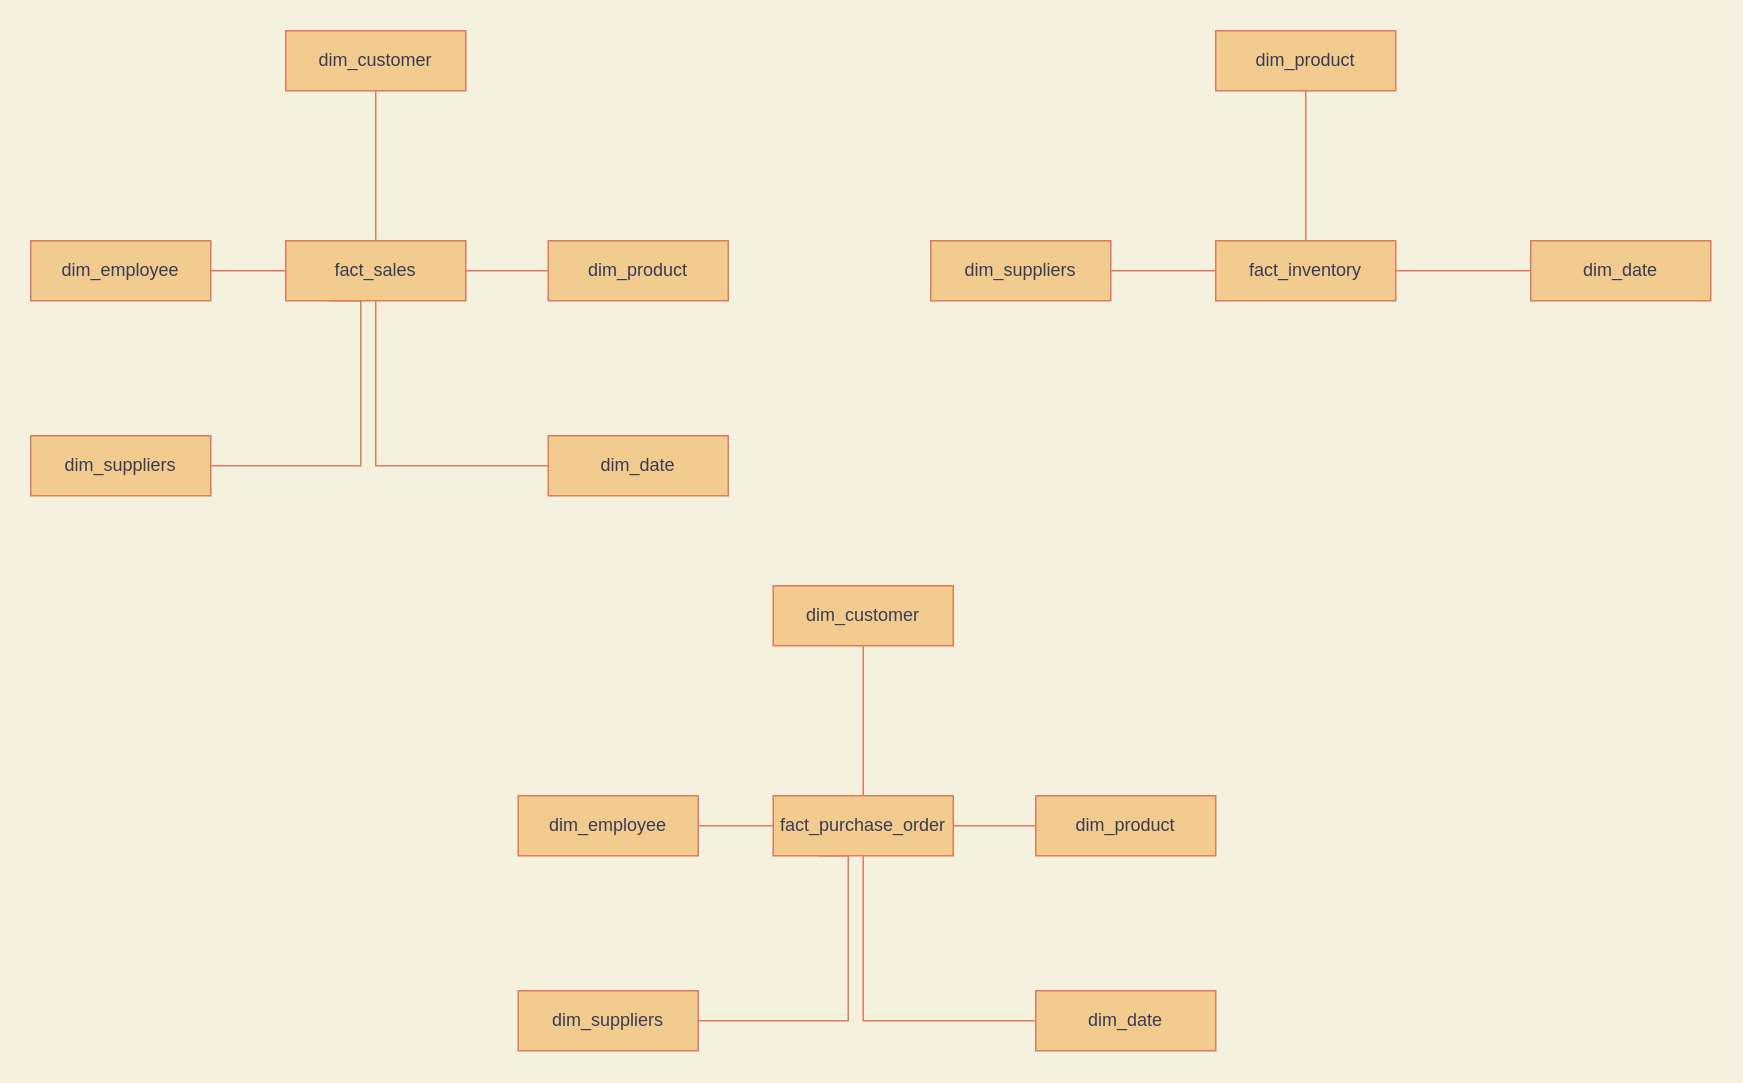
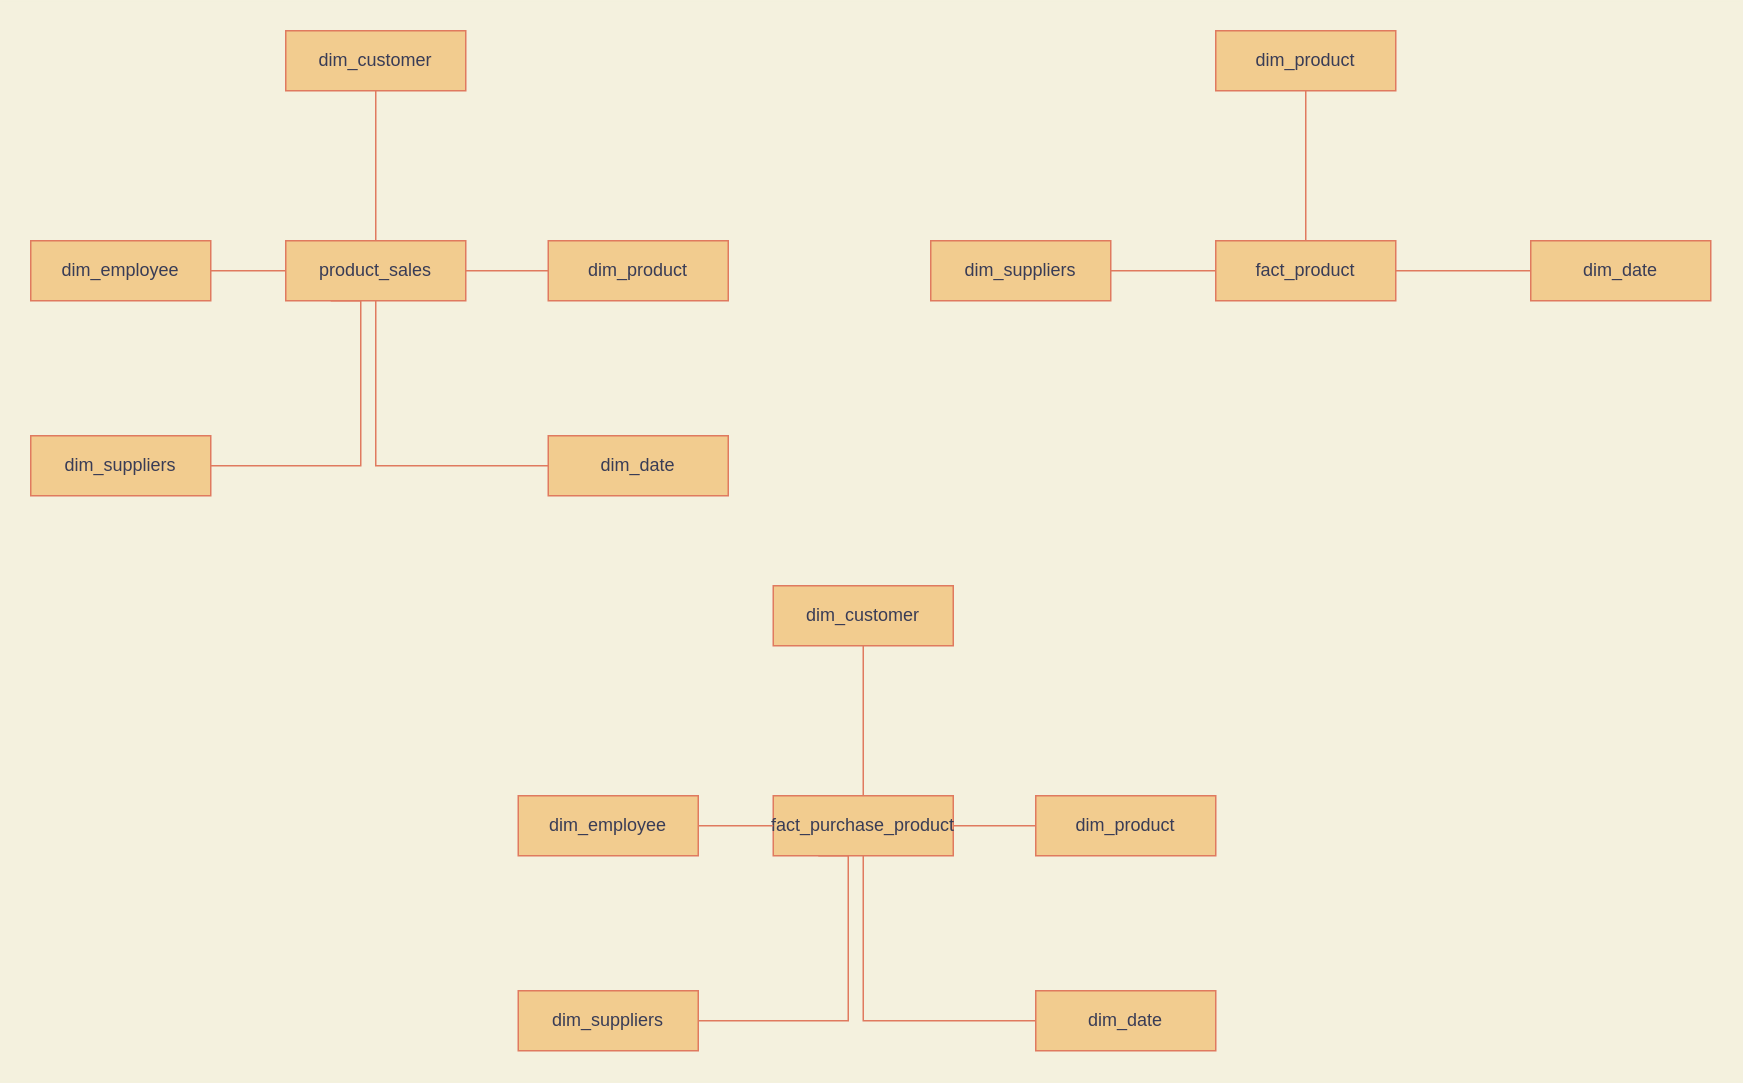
  <mxCell id="0" />
  <mxCell id="1" parent="0" />
  <mxCell id="2" value="" style="edgeStyle=orthogonalEdgeStyle;rounded=0;orthogonalLoop=1;jettySize=auto;html=1;endArrow=none;endFill=0;labelBackgroundColor=#F4F1DE;strokeColor=#E07A5F;fontColor=#393C56;" parent="1" source="6" target="10" edge="1"><mxGeometry relative="1" as="geometry" /></mxCell>
  <mxCell id="3" value="" style="edgeStyle=orthogonalEdgeStyle;rounded=0;orthogonalLoop=1;jettySize=auto;html=1;endArrow=none;endFill=0;labelBackgroundColor=#F4F1DE;strokeColor=#E07A5F;fontColor=#393C56;" parent="1" source="6" target="13" edge="1"><mxGeometry relative="1" as="geometry" /></mxCell>
  <mxCell id="4" style="edgeStyle=orthogonalEdgeStyle;rounded=0;orthogonalLoop=1;jettySize=auto;html=1;exitX=0.5;exitY=1;exitDx=0;exitDy=0;entryX=0;entryY=0.5;entryDx=0;entryDy=0;endArrow=none;endFill=0;labelBackgroundColor=#F4F1DE;strokeColor=#E07A5F;fontColor=#393C56;" parent="1" source="6" target="12" edge="1"><mxGeometry relative="1" as="geometry" /></mxCell>
  <mxCell id="5" style="edgeStyle=orthogonalEdgeStyle;rounded=0;orthogonalLoop=1;jettySize=auto;html=1;exitX=0.25;exitY=1;exitDx=0;exitDy=0;entryX=1;entryY=0.5;entryDx=0;entryDy=0;endArrow=none;endFill=0;labelBackgroundColor=#F4F1DE;strokeColor=#E07A5F;fontColor=#393C56;" parent="1" source="6" target="11" edge="1"><mxGeometry relative="1" as="geometry"><Array as="points"><mxPoint x="240" y="200" /><mxPoint x="240" y="310" /></Array></mxGeometry></mxCell>
- <mxCell id="6" value="fact_sales" style="rounded=0;whiteSpace=wrap;html=1;fillColor=#F2CC8F;strokeColor=#E07A5F;fontColor=#393C56;" parent="1" vertex="1"><mxGeometry x="190" y="160" width="120" height="40" as="geometry" /></mxCell>
+ <mxCell id="6" value="product_sales" style="rounded=0;whiteSpace=wrap;html=1;fillColor=#F2CC8F;strokeColor=#E07A5F;fontColor=#393C56;" parent="1" vertex="1"><mxGeometry x="190" y="160" width="120" height="40" as="geometry" /></mxCell>
  <mxCell id="7" value="" style="edgeStyle=orthogonalEdgeStyle;curved=0;rounded=1;sketch=0;orthogonalLoop=1;jettySize=auto;html=1;fontColor=#393C56;strokeColor=#E07A5F;fillColor=#F2CC8F;endArrow=none;endFill=0;" parent="1" source="9" target="19" edge="1"><mxGeometry relative="1" as="geometry" /></mxCell>
  <mxCell id="8" value="" style="edgeStyle=orthogonalEdgeStyle;curved=0;rounded=1;sketch=0;orthogonalLoop=1;jettySize=auto;html=1;fontColor=#393C56;strokeColor=#E07A5F;fillColor=#F2CC8F;endArrow=none;endFill=0;" parent="1" source="9" target="18" edge="1"><mxGeometry relative="1" as="geometry" /></mxCell>
- <mxCell id="9" value="fact_inventory" style="rounded=0;whiteSpace=wrap;html=1;fillColor=#F2CC8F;strokeColor=#E07A5F;fontColor=#393C56;" parent="1" vertex="1"><mxGeometry x="810" y="160" width="120" height="40" as="geometry" /></mxCell>
+ <mxCell id="9" value="fact_product" style="rounded=0;whiteSpace=wrap;html=1;fillColor=#F2CC8F;strokeColor=#E07A5F;fontColor=#393C56;" parent="1" vertex="1"><mxGeometry x="810" y="160" width="120" height="40" as="geometry" /></mxCell>
  <mxCell id="10" value="dim_customer" style="rounded=0;whiteSpace=wrap;html=1;fillColor=#F2CC8F;strokeColor=#E07A5F;fontColor=#393C56;" parent="1" vertex="1"><mxGeometry x="190" y="20" width="120" height="40" as="geometry" /></mxCell>
  <mxCell id="11" value="dim_suppliers" style="rounded=0;whiteSpace=wrap;html=1;fillColor=#F2CC8F;strokeColor=#E07A5F;fontColor=#393C56;" parent="1" vertex="1"><mxGeometry x="20" y="290" width="120" height="40" as="geometry" /></mxCell>
  <mxCell id="12" value="dim_date" style="rounded=0;whiteSpace=wrap;html=1;fillColor=#F2CC8F;strokeColor=#E07A5F;fontColor=#393C56;" parent="1" vertex="1"><mxGeometry x="365" y="290" width="120" height="40" as="geometry" /></mxCell>
  <mxCell id="13" value="dim_product" style="rounded=0;whiteSpace=wrap;html=1;fillColor=#F2CC8F;strokeColor=#E07A5F;fontColor=#393C56;" parent="1" vertex="1"><mxGeometry x="365" y="160" width="120" height="40" as="geometry" /></mxCell>
  <mxCell id="14" value="" style="edgeStyle=orthogonalEdgeStyle;rounded=0;orthogonalLoop=1;jettySize=auto;html=1;endArrow=none;endFill=0;labelBackgroundColor=#F4F1DE;strokeColor=#E07A5F;fontColor=#393C56;" parent="1" source="15" target="6" edge="1"><mxGeometry relative="1" as="geometry" /></mxCell>
  <mxCell id="15" value="dim_employee" style="rounded=0;whiteSpace=wrap;html=1;fillColor=#F2CC8F;strokeColor=#E07A5F;fontColor=#393C56;" parent="1" vertex="1"><mxGeometry x="20" y="160" width="120" height="40" as="geometry" /></mxCell>
  <mxCell id="16" value="" style="edgeStyle=orthogonalEdgeStyle;curved=0;rounded=1;sketch=0;orthogonalLoop=1;jettySize=auto;html=1;fontColor=#393C56;strokeColor=#E07A5F;fillColor=#F2CC8F;endArrow=none;endFill=0;" parent="1" source="17" target="9" edge="1"><mxGeometry relative="1" as="geometry" /></mxCell>
  <mxCell id="17" value="dim_suppliers" style="rounded=0;whiteSpace=wrap;html=1;fillColor=#F2CC8F;strokeColor=#E07A5F;fontColor=#393C56;" parent="1" vertex="1"><mxGeometry x="620" y="160" width="120" height="40" as="geometry" /></mxCell>
  <mxCell id="18" value="dim_date" style="rounded=0;whiteSpace=wrap;html=1;fillColor=#F2CC8F;strokeColor=#E07A5F;fontColor=#393C56;" parent="1" vertex="1"><mxGeometry x="1020" y="160" width="120" height="40" as="geometry" /></mxCell>
  <mxCell id="19" value="dim_product" style="rounded=0;whiteSpace=wrap;html=1;fillColor=#F2CC8F;strokeColor=#E07A5F;fontColor=#393C56;" parent="1" vertex="1"><mxGeometry x="810" y="20" width="120" height="40" as="geometry" /></mxCell>
  <mxCell id="20" value="" style="edgeStyle=orthogonalEdgeStyle;rounded=0;orthogonalLoop=1;jettySize=auto;html=1;endArrow=none;endFill=0;labelBackgroundColor=#F4F1DE;strokeColor=#E07A5F;fontColor=#393C56;" parent="1" source="24" target="25" edge="1"><mxGeometry relative="1" as="geometry" /></mxCell>
  <mxCell id="21" value="" style="edgeStyle=orthogonalEdgeStyle;rounded=0;orthogonalLoop=1;jettySize=auto;html=1;endArrow=none;endFill=0;labelBackgroundColor=#F4F1DE;strokeColor=#E07A5F;fontColor=#393C56;" parent="1" source="24" target="28" edge="1"><mxGeometry relative="1" as="geometry" /></mxCell>
  <mxCell id="22" style="edgeStyle=orthogonalEdgeStyle;rounded=0;orthogonalLoop=1;jettySize=auto;html=1;exitX=0.5;exitY=1;exitDx=0;exitDy=0;entryX=0;entryY=0.5;entryDx=0;entryDy=0;endArrow=none;endFill=0;labelBackgroundColor=#F4F1DE;strokeColor=#E07A5F;fontColor=#393C56;" parent="1" source="24" target="27" edge="1"><mxGeometry relative="1" as="geometry" /></mxCell>
  <mxCell id="23" style="edgeStyle=orthogonalEdgeStyle;rounded=0;orthogonalLoop=1;jettySize=auto;html=1;exitX=0.25;exitY=1;exitDx=0;exitDy=0;entryX=1;entryY=0.5;entryDx=0;entryDy=0;endArrow=none;endFill=0;labelBackgroundColor=#F4F1DE;strokeColor=#E07A5F;fontColor=#393C56;" parent="1" source="24" target="26" edge="1"><mxGeometry relative="1" as="geometry"><Array as="points"><mxPoint x="565" y="570" /><mxPoint x="565" y="680" /></Array></mxGeometry></mxCell>
- <mxCell id="24" value="fact_purchase_order" style="rounded=0;whiteSpace=wrap;html=1;fillColor=#F2CC8F;strokeColor=#E07A5F;fontColor=#393C56;" parent="1" vertex="1"><mxGeometry x="515" y="530" width="120" height="40" as="geometry" /></mxCell>
+ <mxCell id="24" value="fact_purchase_product" style="rounded=0;whiteSpace=wrap;html=1;fillColor=#F2CC8F;strokeColor=#E07A5F;fontColor=#393C56;" parent="1" vertex="1"><mxGeometry x="515" y="530" width="120" height="40" as="geometry" /></mxCell>
  <mxCell id="25" value="dim_customer" style="rounded=0;whiteSpace=wrap;html=1;fillColor=#F2CC8F;strokeColor=#E07A5F;fontColor=#393C56;" parent="1" vertex="1"><mxGeometry x="515" y="390" width="120" height="40" as="geometry" /></mxCell>
  <mxCell id="26" value="dim_suppliers" style="rounded=0;whiteSpace=wrap;html=1;fillColor=#F2CC8F;strokeColor=#E07A5F;fontColor=#393C56;" parent="1" vertex="1"><mxGeometry x="345" y="660" width="120" height="40" as="geometry" /></mxCell>
  <mxCell id="27" value="dim_date" style="rounded=0;whiteSpace=wrap;html=1;fillColor=#F2CC8F;strokeColor=#E07A5F;fontColor=#393C56;" parent="1" vertex="1"><mxGeometry x="690" y="660" width="120" height="40" as="geometry" /></mxCell>
  <mxCell id="28" value="dim_product" style="rounded=0;whiteSpace=wrap;html=1;fillColor=#F2CC8F;strokeColor=#E07A5F;fontColor=#393C56;" parent="1" vertex="1"><mxGeometry x="690" y="530" width="120" height="40" as="geometry" /></mxCell>
  <mxCell id="29" value="" style="edgeStyle=orthogonalEdgeStyle;rounded=0;orthogonalLoop=1;jettySize=auto;html=1;endArrow=none;endFill=0;labelBackgroundColor=#F4F1DE;strokeColor=#E07A5F;fontColor=#393C56;" parent="1" source="30" target="24" edge="1"><mxGeometry relative="1" as="geometry" /></mxCell>
  <mxCell id="30" value="dim_employee" style="rounded=0;whiteSpace=wrap;html=1;fillColor=#F2CC8F;strokeColor=#E07A5F;fontColor=#393C56;" parent="1" vertex="1"><mxGeometry x="345" y="530" width="120" height="40" as="geometry" /></mxCell>
